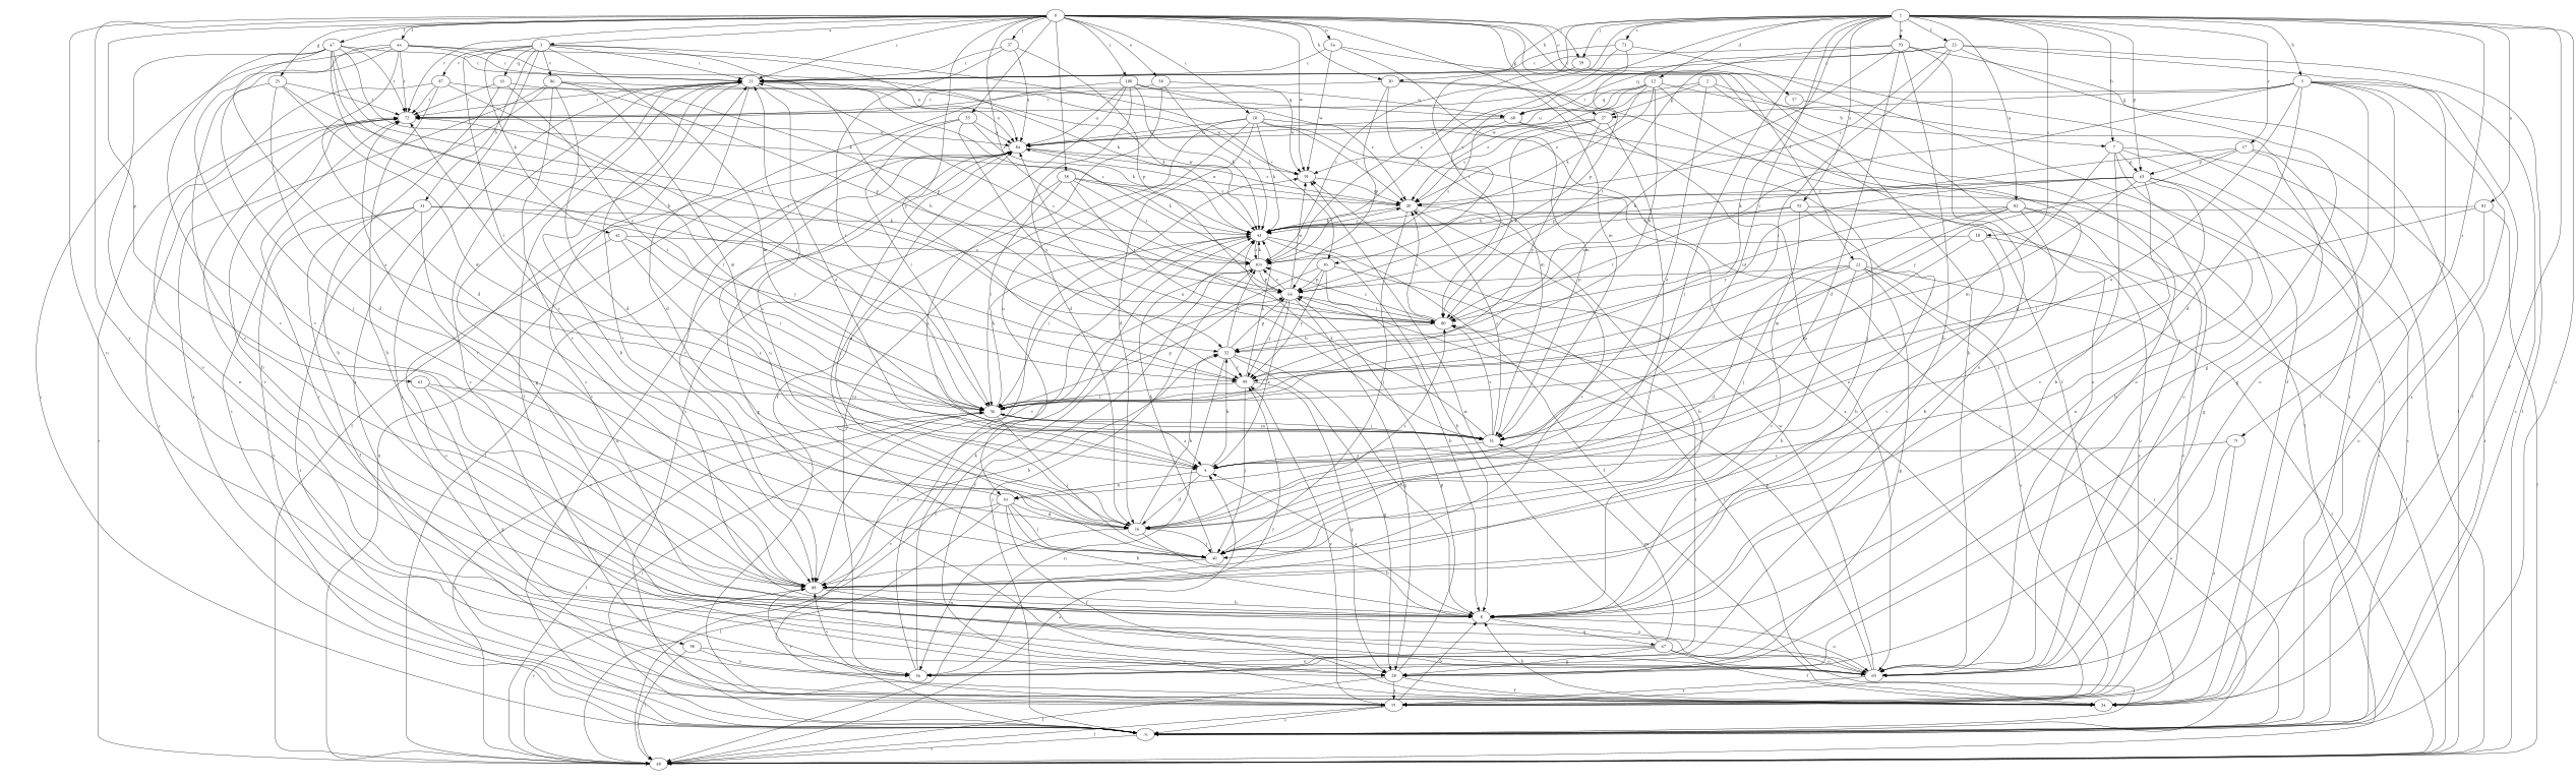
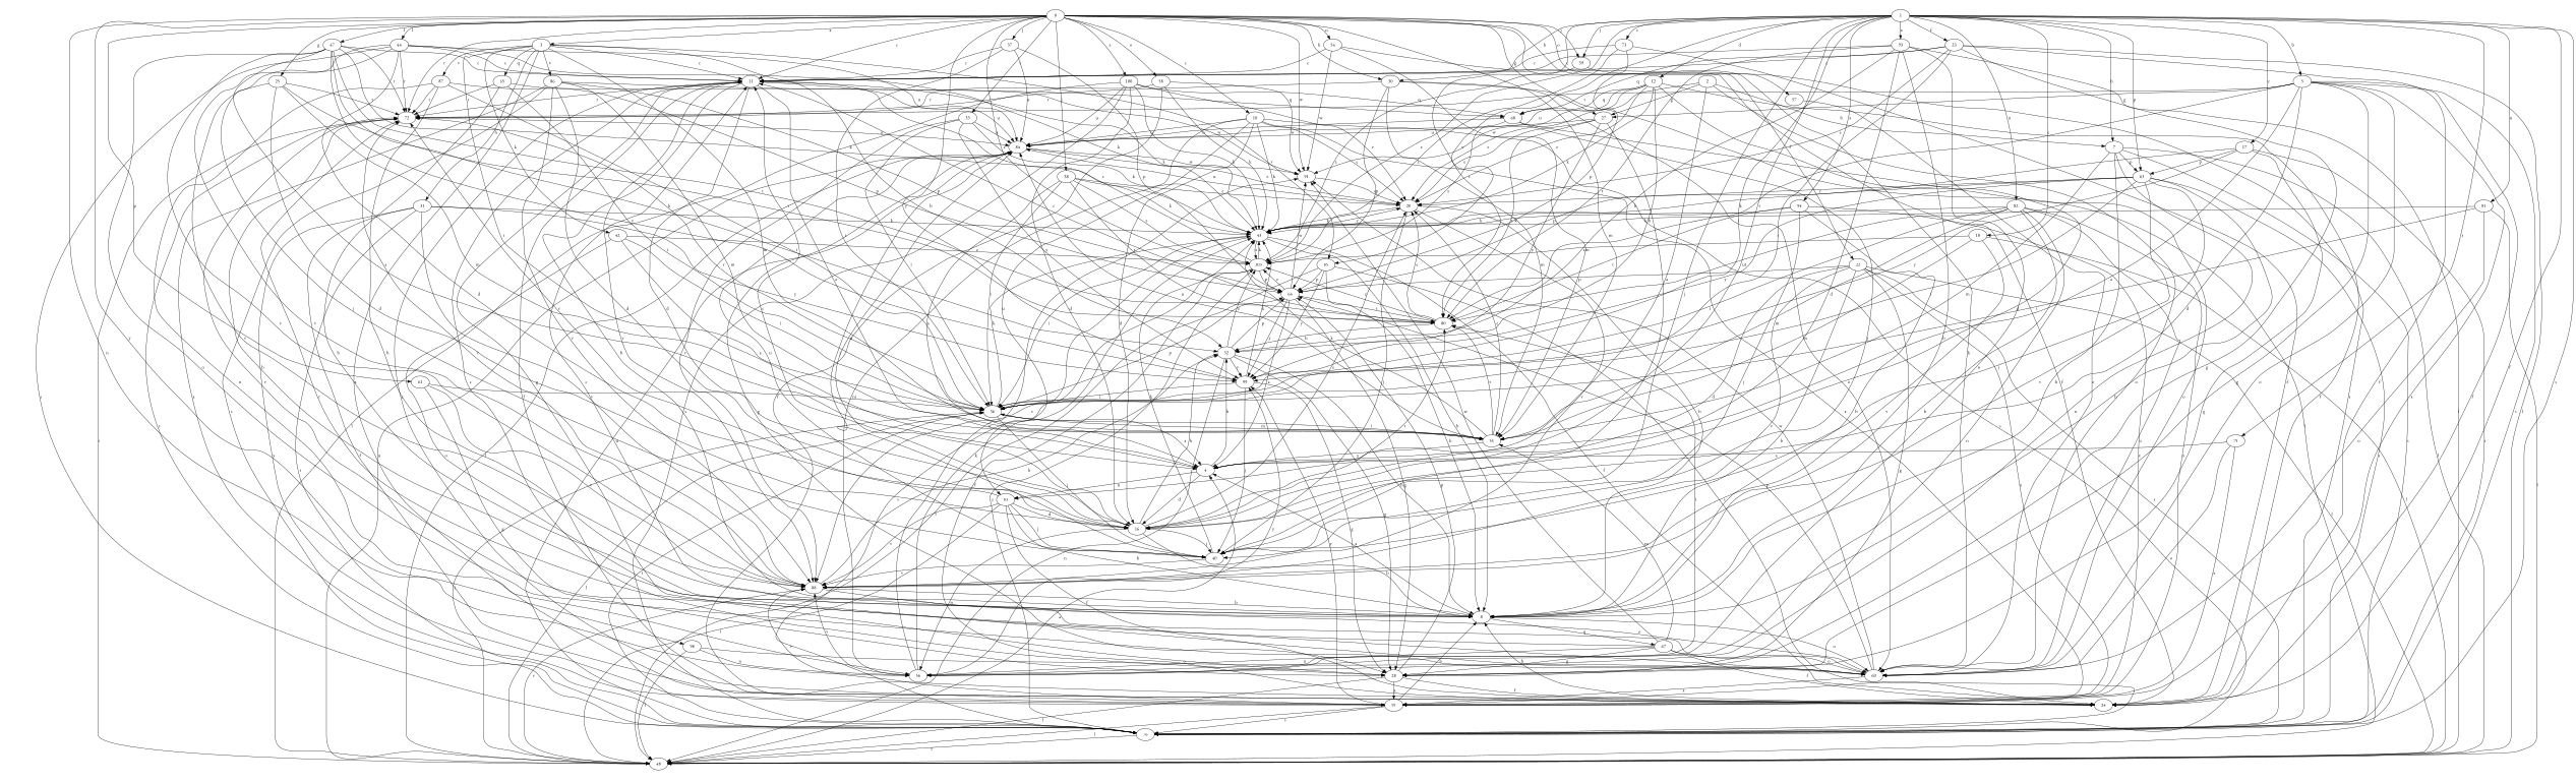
  strict digraph {
    fontname="EB Garamond"
    node [fontname="EB Garamond"]
    edge [fontname="EB Garamond"]
    0
    3
    10
    11
    22
    25
    27
    30
    33
    37
    38
    39
    44
    47
    51
    54
    56
    57
    58
    61
    72
    91
    98
    99
    100
    103
    60
    42
    36
    85
    31
    32
    65
    86
    87
    95
    76
    83
    20
    16
    43
    84
    24
    4
    8
    28
    88
    48
    64
    80
    40
    68
    1
    5
    7
    12
    17
    18
    23
    63
    73
    75
    81
    82
    93
-   94 [label=92]
+   94
    2
    67
    0 -> 3 [label=a]
    0 -> 10 [label=c]
    0 -> 11 [label=c]
    0 -> 22 [label=f]
    0 -> 25 [label=g]
    0 -> 27 [label=g]
    0 -> 30 [label=h]
    0 -> 33 [label=i]
    0 -> 37 [label=j]
    0 -> 38 [label=j]
    0 -> 39 [label=j]
    0 -> 44 [label=l]
    0 -> 47 [label=l]
    0 -> 51 [label=m]
    0 -> 54 [label=n]
    0 -> 56 [label=n]
    0 -> 57 [label=o]
    0 -> 58 [label=o]
    0 -> 61 [label=p]
    0 -> 72 [label=r]
    0 -> 91 [label=w]
    0 -> 98 [label=y]
    0 -> 99 [label=y]
    0 -> 100 [label=z]
    0 -> 103 [label=z]
    0 -> 60 [label=k]
    3 -> 11 [label=c]
    3 -> 51 [label=m]
    3 -> 42 [label=k]
    3 -> 36 [label=i]
    3 -> 85 [label=v]
    3 -> 31 [label=h]
    3 -> 32 [label=h]
    3 -> 65 [label=q]
    3 -> 86 [label=v]
    3 -> 87 [label=v]
    3 -> 95 [label=x]
    10 -> 56 [label=n]
    10 -> 95 [label=x]
    10 -> 76 [label=s]
    10 -> 83 [label=u]
    10 -> 20 [label=e]
    10 -> 16 [label=d]
    10 -> 43 [label=k]
    10 -> 84 [label=u]
    11 -> 72 [label=r]
    11 -> 16 [label=d]
    11 -> 43 [label=k]
    11 -> 84 [label=u]
    11 -> 24 [label=f]
    11 -> 4 [label=a]
    11 -> 8 [label=b]
    11 -> 28 [label=g]
    11 -> 88 [label=v]
    22 -> 95 [label=x]
    22 -> 76 [label=s]
    22 -> 16 [label=d]
    22 -> 8 [label=b]
    22 -> 28 [label=g]
    22 -> 88 [label=v]
    22 -> 48 [label=l]
    22 -> 64 [label=p]
    25 -> 51 [label=m]
    25 -> 72 [label=r]
    25 -> 16 [label=d]
    25 -> 88 [label=v]
    25 -> 80 [label=t]
    27 -> 99 [label=y]
    27 -> 20 [label=e]
    27 -> 84 [label=u]
    27 -> 80 [label=t]
    27 -> 40 [label=j]
    30 -> 51 [label=m]
    30 -> 72 [label=r]
    30 -> 60 [label=o]
    30 -> 48 [label=l]
    30 -> 64 [label=p]
    33 -> 99 [label=y]
    33 -> 36 [label=i]
    33 -> 43 [label=k]
    33 -> 84 [label=u]
    33 -> 88 [label=v]
    37 -> 11 [label=c]
    37 -> 36 [label=i]
    37 -> 84 [label=u]
    37 -> 64 [label=p]
    38 -> 103 [label=z]
    38 -> 36 [label=i]
    38 -> 20 [label=e]
    38 -> 43 [label=k]
    38 -> 4 [label=a]
    38 -> 80 [label=t]
    39 -> 103 [label=z]
    39 -> 76 [label=s]
    44 -> 11 [label=c]
    44 -> 72 [label=r]
    44 -> 76 [label=s]
    44 -> 16 [label=d]
    44 -> 43 [label=k]
    44 -> 84 [label=u]
    44 -> 88 [label=v]
    44 -> 40 [label=j]
    47 -> 11 [label=c]
    47 -> 72 [label=r]
    47 -> 99 [label=y]
    47 -> 60 [label=o]
    47 -> 32 [label=h]
    47 -> 43 [label=k]
    47 -> 4 [label=a]
    47 -> 88 [label=v]
    47 -> 80 [label=t]
    51 -> 36 [label=i]
    51 -> 20 [label=e]
    51 -> 43 [label=k]
    51 -> 84 [label=u]
    51 -> 4 [label=a]
    51 -> 80 [label=t]
    54 -> 11 [label=c]
    54 -> 51 [label=m]
    54 -> 91 [label=w]
    54 -> 24 [label=f]
    56 -> 91 [label=w]
    56 -> 99 [label=y]
    56 -> 43 [label=k]
    56 -> 88 [label=v]
    56 -> 80 [label=t]
    57 -> 60 [label=o]
    58 -> 72 [label=r]
    58 -> 91 [label=w]
    58 -> 43 [label=k]
    58 -> 24 [label=f]
    61 -> 36 [label=i]
    61 -> 28 [label=g]
    61 -> 88 [label=v]
    72 -> 84 [label=u]
    72 -> 8 [label=b]
    91 -> 20 [label=e]
    98 -> 56 [label=n]
    98 -> 60 [label=o]
    98 -> 48 [label=l]
    99 -> 36 [label=i]
    99 -> 43 [label=k]
    99 -> 28 [label=g]
    99 -> 40 [label=j]
    100 -> 76 [label=s]
    100 -> 20 [label=e]
    100 -> 16 [label=d]
    100 -> 43 [label=k]
    100 -> 84 [label=u]
    100 -> 48 [label=l]
    100 -> 68 [label=q]
    103 -> 11 [label=c]
    103 -> 76 [label=s]
    103 -> 43 [label=k]
    103 -> 24 [label=f]
    103 -> 64 [label=p]
    60 -> 11 [label=c]
    60 -> 72 [label=r]
    60 -> 91 [label=w]
    60 -> 95 [label=x]
    60 -> 64 [label=p]
    42 -> 103 [label=z]
    42 -> 60 [label=o]
    42 -> 36 [label=i]
    42 -> 4 [label=a]
    36 -> 51 [label=m]
    36 -> 72 [label=r]
    36 -> 43 [label=k]
    36 -> 4 [label=a]
    36 -> 48 [label=l]
    36 -> 64 [label=p]
    36 -> 40 [label=j]
    85 -> 99 [label=y]
    85 -> 76 [label=s]
    85 -> 8 [label=b]
    85 -> 48 [label=l]
    85 -> 64 [label=p]
    31 -> 99 [label=y]
    31 -> 95 [label=x]
    31 -> 76 [label=s]
    31 -> 43 [label=k]
    31 -> 24 [label=f]
    31 -> 88 [label=v]
    32 -> 99 [label=y]
    32 -> 103 [label=z]
    32 -> 8 [label=b]
    32 -> 28 [label=g]
    32 -> 48 [label=n]
    32 -> 64 [label=p]
    65 -> 72 [label=r]
    65 -> 91 [label=w]
    65 -> 36 [label=i]
    65 -> 8 [label=b]
    86 -> 51 [label=m]
    86 -> 95 [label=x]
    86 -> 76 [label=s]
    86 -> 16 [label=d]
    86 -> 88 [label=v]
    86 -> 64 [label=p]
    86 -> 68 [label=q]
    87 -> 56 [label=n]
    87 -> 72 [label=r]
    87 -> 36 [label=i]
    87 -> 8 [label=b]
    87 -> 64 [label=p]
    95 -> 11 [label=c]
    95 -> 99 [label=y]
    95 -> 76 [label=s]
    95 -> 8 [label=b]
    95 -> 88 [label=v]
    95 -> 48 [label=l]
    76 -> 72 [label=r]
    76 -> 103 [label=z]
    76 -> 36 [label=i]
    76 -> 84 [label=u]
    76 -> 48 [label=l]
    83 -> 72 [label=r]
    83 -> 16 [label=d]
    83 -> 24 [label=f]
    83 -> 8 [label=b]
    83 -> 88 [label=v]
    83 -> 48 [label=l]
    83 -> 40 [label=j]
    20 -> 43 [label=k]
    20 -> 84 [label=u]
    20 -> 8 [label=b]
    20 -> 88 [label=v]
    20 -> 40 [label=j]
    16 -> 11 [label=c]
    16 -> 56 [label=n]
    16 -> 32 [label=h]
+   16 -> 20 [label=e]
    16 -> 84 [label=u]
    16 -> 8 [label=b]
    16 -> 80 [label=t]
    16 -> 40 [label=j]
    43 -> 103 [label=z]
    43 -> 36 [label=i]
    43 -> 20 [label=e]
    43 -> 24 [label=f]
    43 -> 8 [label=b]
    43 -> 88 [label=v]
    84 -> 91 [label=w]
    84 -> 20 [label=e]
    84 -> 28 [label=g]
    84 -> 48 [label=l]
    84 -> 40 [label=j]
    24 -> 8 [label=b]
    4 -> 32 [label=h]
    4 -> 83 [label=u]
    4 -> 16 [label=d]
    8 -> 60 [label=o]
    8 -> 4 [label=a]
    8 -> 67 [label=q]
    28 -> 11 [label=c]
    28 -> 95 [label=x]
    28 -> 24 [label=f]
    28 -> 48 [label=l]
    28 -> 64 [label=p]
    88 -> 72 [label=r]
    88 -> 60 [label=o]
    88 -> 32 [label=h]
    88 -> 8 [label=b]
    48 -> 72 [label=r]
    48 -> 36 [label=i]
    48 -> 84 [label=u]
    48 -> 4 [label=a]
    48 -> 88 [label=v]
    64 -> 91 [label=w]
    64 -> 99 [label=y]
    64 -> 103 [label=z]
    64 -> 4 [label=a]
    64 -> 28 [label=g]
    64 -> 80 [label=t]
    80 -> 11 [label=c]
    80 -> 103 [label=z]
    80 -> 32 [label=h]
    80 -> 20 [label=e]
    40 -> 43 [label=k]
    40 -> 84 [label=u]
    40 -> 88 [label=v]
    68 -> 103 [label=z]
    68 -> 60 [label=o]
    68 -> 84 [label=u]
    68 -> 40 [label=j]
    1 -> 30 [label=h]
    1 -> 39 [label=j]
    1 -> 103 [label=z]
    1 -> 36 [label=i]
    1 -> 85 [label=v]
    1 -> 76 [label=s]
    1 -> 83 [label=u]
    1 -> 24 [label=f]
    1 -> 80 [label=t]
    1 -> 40 [label=j]
    1 -> 5 [label=b]
    1 -> 7 [label=b]
    1 -> 12 [label=d]
    1 -> 17 [label=e]
    1 -> 18 [label=e]
    1 -> 23 [label=f]
    1 -> 63 [label=p]
    1 -> 73 [label=s]
    1 -> 75 [label=s]
    1 -> 81 [label=u]
    1 -> 82 [label=u]
    1 -> 93 [label=x]
    1 -> 94 [label=x]
    5 -> 27 [label=g]
    5 -> 72 [label=r]
    5 -> 60 [label=o]
    5 -> 95 [label=x]
    5 -> 76 [label=s]
    5 -> 16 [label=d]
    5 -> 24 [label=f]
    5 -> 4 [label=a]
    5 -> 28 [label=g]
    5 -> 80 [label=t]
    7 -> 51 [label=m]
    7 -> 56 [label=n]
    7 -> 76 [label=s]
    7 -> 8 [label=b]
    7 -> 48 [label=l]
    7 -> 63 [label=p]
    12 -> 91 [label=w]
    12 -> 32 [label=h]
    12 -> 20 [label=e]
    12 -> 16 [label=d]
    12 -> 43 [label=k]
    12 -> 84 [label=u]
    12 -> 24 [label=f]
    12 -> 68 [label=q]
    17 -> 99 [label=y]
    17 -> 76 [label=s]
    17 -> 28 [label=g]
    17 -> 64 [label=p]
    17 -> 63 [label=p]
    18 -> 51 [label=m]
    18 -> 103 [label=z]
    18 -> 88 [label=v]
    18 -> 48 [label=l]
    23 -> 11 [label=c]
    23 -> 36 [label=i]
    23 -> 20 [label=e]
    23 -> 24 [label=f]
    23 -> 28 [label=g]
    23 -> 48 [label=l]
    23 -> 68 [label=q]
    63 -> 99 [label=y]
    63 -> 36 [label=i]
    63 -> 76 [label=s]
    63 -> 20 [label=e]
    63 -> 43 [label=k]
    63 -> 8 [label=b]
    63 -> 88 [label=v]
    63 -> 40 [label=j]
    73 -> 11 [label=c]
    73 -> 103 [label=z]
    73 -> 24 [label=f]
    73 -> 64 [label=p]
    75 -> 60 [label=o]
    75 -> 95 [label=x]
    75 -> 4 [label=a]
    81 -> 60 [label=o]
    81 -> 36 [label=i]
    81 -> 43 [label=k]
    81 -> 48 [label=l]
    82 -> 51 [label=m]
+   82 -> 56 [label=n]
    82 -> 60 [label=o]
    82 -> 36 [label=i]
    82 -> 95 [label=x]
    82 -> 43 [label=k]
    82 -> 8 [label=b]
    82 -> 80 [label=t]
    93 -> 11 [label=c]
    93 -> 56 [label=n]
    93 -> 32 [label=h]
    93 -> 16 [label=d]
    93 -> 8 [label=b]
    93 -> 48 [label=l]
    93 -> 80 [label=t]
    94 -> 95 [label=x]
    94 -> 43 [label=k]
    94 -> 8 [label=b]
    94 -> 80 [label=t]
    94 -> 40 [label=j]
    2 -> 27 [label=g]
    2 -> 60 [label=o]
    2 -> 20 [label=e]
    2 -> 4 [label=a]
    2 -> 7 [label=b]
    67 -> 51 [label=m]
    67 -> 56 [label=n]
    67 -> 72 [label=r]
    67 -> 91 [label=w]
    67 -> 60 [label=o]
    67 -> 24 [label=f]
    67 -> 28 [label=g]
  }
